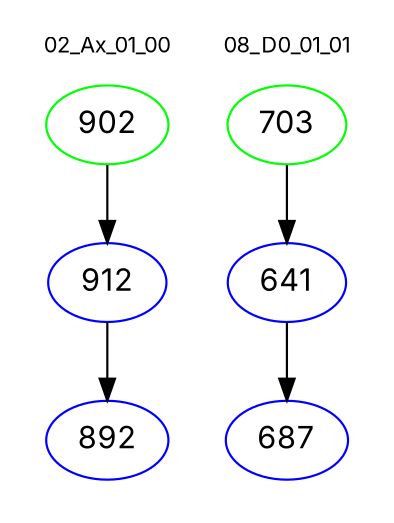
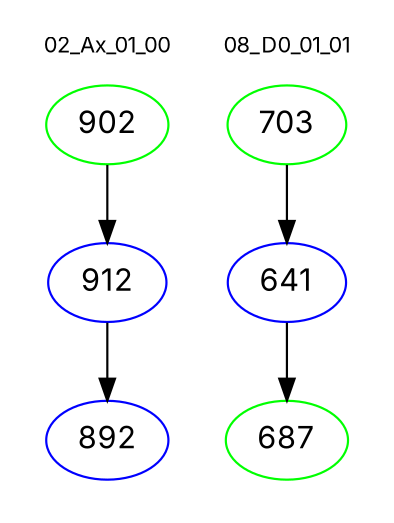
  digraph {
    fontname=Inter
    node [color=green fontname=Inter]
    edge [color=black fontname=Inter]
    n1 [label=902]
    n2 [color=blue label=912]
    n3 [color=blue label=892]
    n4 [label=703]
    n5 [color=blue label=641]
-   n6 [color=blue label=687]
+   n6 [label=687]
    subgraph cluster_1 {
      color=white
      fontsize=10
      label="02_Ax_01_00"
      n1
      n2
      n3
    }
    subgraph cluster_2 {
      color=white
      fontsize=10
      label="08_D0_01_01"
      n4
      n5
      n6
    }
    n1 -> n2
    n2 -> n3
    n4 -> n5
    n5 -> n6
  }
